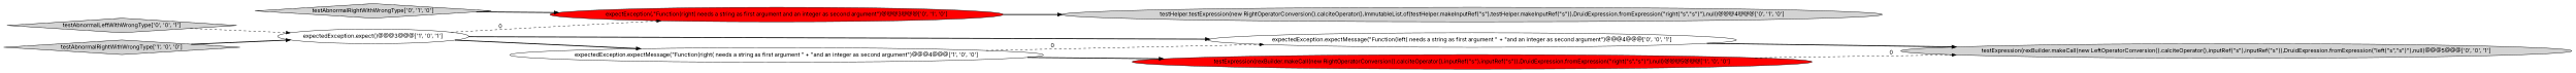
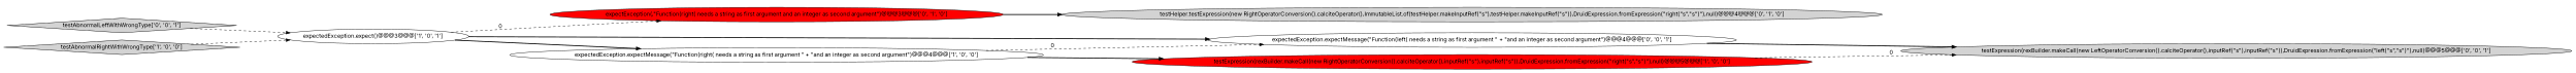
  digraph {
    fontname=Inter
    rankdir=LR
    node [fillcolor=lightgray fontname=Inter shape=ellipse style=filled]
    edge [fontname=Inter style=bold]
    n1 [fillcolor=red label="testExpression(rexBuilder.makeCall(new RightOperatorConversion().calciteOperator(),inputRef(\"s\"),inputRef(\"s\")),DruidExpression.fromExpression(\"right(\"s\",\"s\")\"),null)@@@5@@@['1', '0', '0']"]
    n2 [label="testExpression(rexBuilder.makeCall(new LeftOperatorConversion().calciteOperator(),inputRef(\"s\"),inputRef(\"s\")),DruidExpression.fromExpression(\"left(\"s\",\"s\")\"),null)@@@5@@@['0', '0', '1']"]
    n3 [fillcolor=white label="expectedException.expectMessage(\"Function(left( needs a string as first argument \" + \"and an integer as second argument\")@@@4@@@['0', '0', '1']"]
    n4 [label="testAbnormalLeftWithWrongType['0', '0', '1']" shape=diamond]
    n5 [fillcolor=white label="expectedException.expect()@@@3@@@['1', '0', '1']"]
    n6 [fillcolor=red label="expectException(,\"Function(right( needs a string as first argument and an integer as second argument\")@@@3@@@['0', '1', '0']"]
    n7 [fillcolor=white label="expectedException.expectMessage(\"Function(right( needs a string as first argument \" + \"and an integer as second argument\")@@@4@@@['1', '0', '0']"]
-   n8 [label="testAbnormalRightWithWrongType['0', '1', '0']" shape=diamond]
    n9 [label="testHelper.testExpression(new RightOperatorConversion().calciteOperator(),ImmutableList.of(testHelper.makeInputRef(\"s\"),testHelper.makeInputRef(\"s\")),DruidExpression.fromExpression(\"right(\"s\",\"s\")\"),null)@@@4@@@['0', '1', '0']"]
    n10 [label="testAbnormalRightWithWrongType['1', '0', '0']" shape=diamond]
    n1 -> n2 [label=0 style=dashed]
    n3 -> n2
    n4 -> n5 [style=dashed]
    n5 -> n3
    n5 -> n6 [label=0 style=dashed]
    n5 -> n7
    n6 -> n9
    n7 -> n1
    n7 -> n3 [label=0 style=dashed]
-   n8 -> n6
-   n10 -> n5
+   n10 -> n5 [style=dashed]
  }
